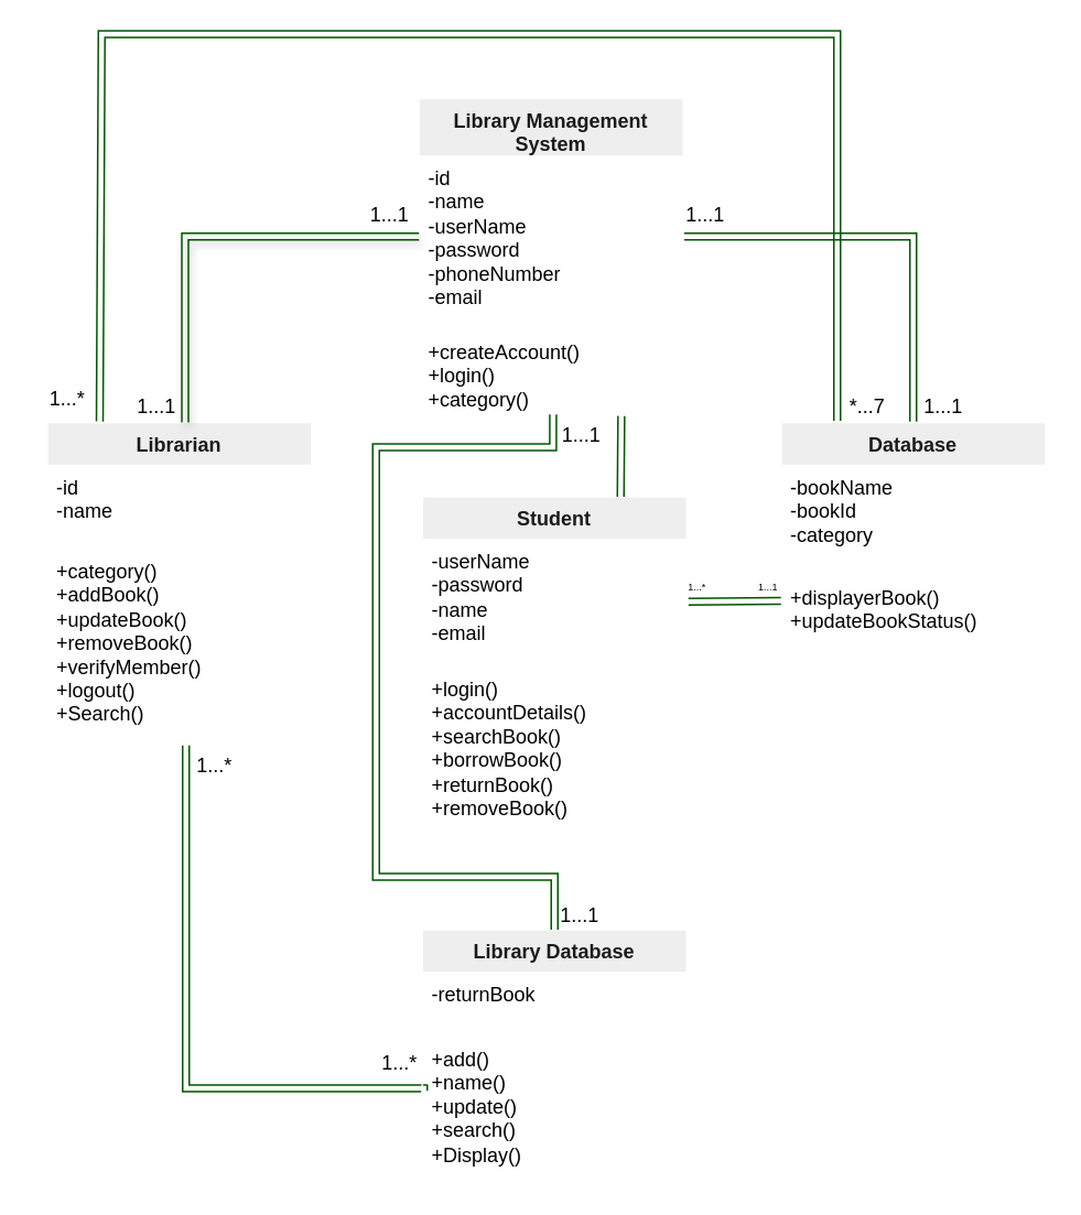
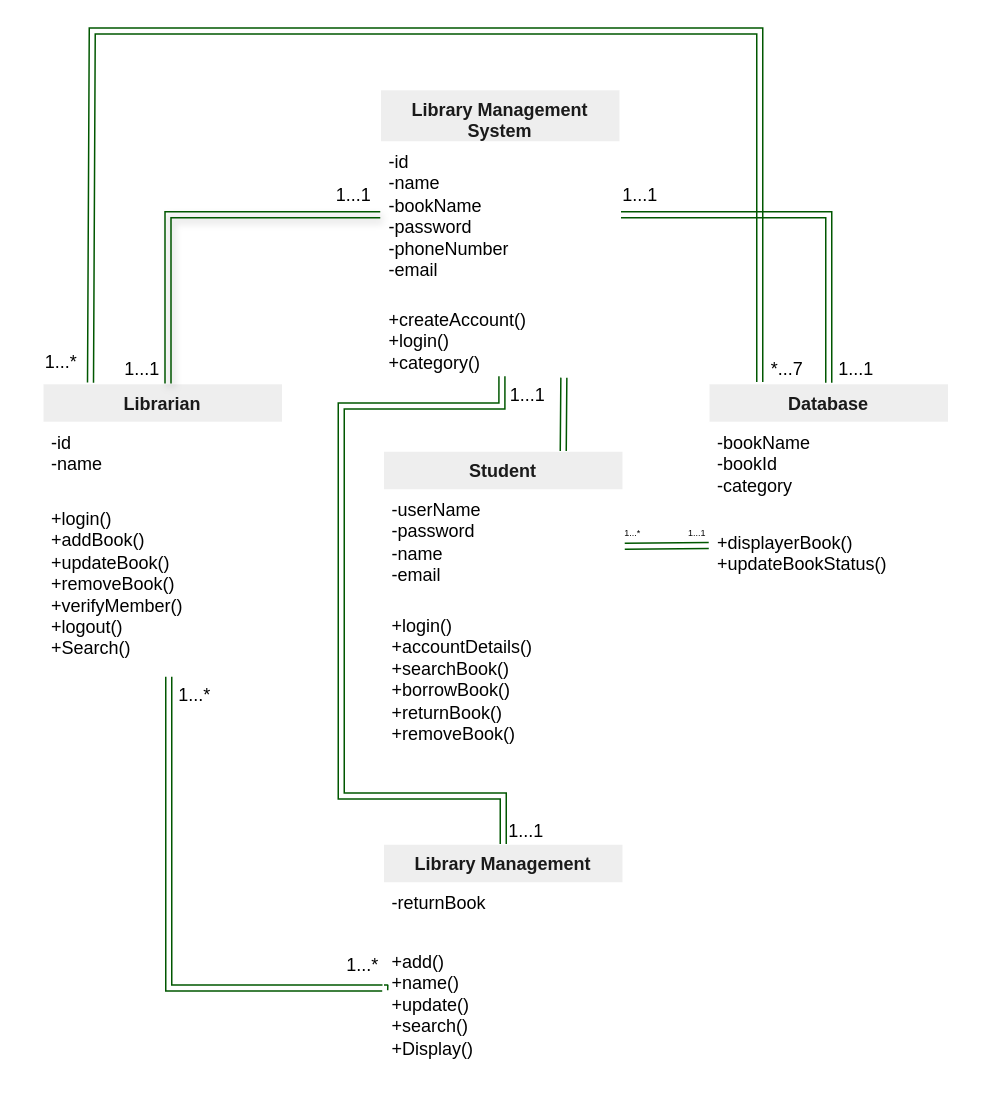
  <mxCell id="0" />
  <mxCell id="1" parent="0" />
  <mxCell id="2" style="edgeStyle=orthogonalEdgeStyle;rounded=0;orthogonalLoop=1;jettySize=auto;html=1;strokeColor=#005700;fontColor=#FFFFFF;shape=link;fillColor=#008a00;entryX=0.006;entryY=0.378;entryDx=0;entryDy=0;entryPerimeter=0;" edge="1" parent="1" source="3" target="24"><mxGeometry relative="1" as="geometry"><mxPoint x="250" y="658" as="targetPoint" /><Array as="points"><mxPoint x="112" y="658" /><mxPoint x="256" y="658" /></Array></mxGeometry></mxCell>
  <mxCell id="3" value="Librarian" style="swimlane;fontStyle=1;align=center;verticalAlign=top;childLayout=stackLayout;horizontal=1;startSize=26;horizontalStack=0;resizeParent=1;resizeParentMax=0;resizeLast=0;collapsible=1;marginBottom=0;whiteSpace=wrap;html=1;strokeColor=#FFFFFF;fontColor=#1A1A1A;fillColor=#EEEEEE;" vertex="1" parent="1"><mxGeometry x="28" y="255" width="160" height="195" as="geometry" /></mxCell>
  <mxCell id="4" value="&lt;div&gt;&lt;font style=&quot;color: light-dark(rgb(0, 0, 0), rgb(0, 0, 0));&quot;&gt;-id&lt;/font&gt;&lt;/div&gt;&lt;div&gt;&lt;font style=&quot;color: light-dark(rgb(0, 0, 0), rgb(0, 0, 0));&quot;&gt;-name&lt;/font&gt;&lt;/div&gt;" style="text;align=left;verticalAlign=top;spacingLeft=4;spacingRight=4;overflow=hidden;rotatable=0;points=[[0,0.5],[1,0.5]];portConstraint=eastwest;whiteSpace=wrap;html=1;" vertex="1" parent="3"><mxGeometry y="26" width="160" height="43" as="geometry" /></mxCell>
  <mxCell id="5" value="" style="line;strokeWidth=1;fillColor=none;align=left;verticalAlign=middle;spacingTop=-1;spacingLeft=3;spacingRight=3;rotatable=0;labelPosition=right;points=[];portConstraint=eastwest;strokeColor=inherit;fontColor=#1A1A1A;" vertex="1" parent="3"><mxGeometry y="69" width="160" height="8" as="geometry" /></mxCell>
- <mxCell id="6" value="&lt;font style=&quot;color: light-dark(rgb(0, 0, 0), rgb(0, 0, 0));&quot;&gt;+category()&lt;br&gt;+addBook()&lt;/font&gt;&lt;div&gt;&lt;font style=&quot;color: light-dark(rgb(0, 0, 0), rgb(0, 0, 0));&quot;&gt;&lt;font&gt;+updateBook&lt;/font&gt;&lt;span style=&quot;background-color: transparent;&quot;&gt;()&lt;br&gt;+removeBook()&lt;/span&gt;&lt;/font&gt;&lt;/div&gt;&lt;div&gt;&lt;font style=&quot;color: light-dark(rgb(0, 0, 0), rgb(0, 0, 0));&quot;&gt;+verifyMember()&lt;br&gt;+logout()&lt;br&gt;+Search()&lt;/font&gt;&lt;/div&gt;" style="text;align=left;verticalAlign=top;spacingLeft=4;spacingRight=4;overflow=hidden;rotatable=0;points=[[0,0.5],[1,0.5]];portConstraint=eastwest;whiteSpace=wrap;html=1;" vertex="1" parent="3"><mxGeometry y="77" width="160" height="118" as="geometry" /></mxCell>
+ <mxCell id="6" value="&lt;font style=&quot;color: light-dark(rgb(0, 0, 0), rgb(0, 0, 0));&quot;&gt;+login()&lt;br&gt;+addBook()&lt;/font&gt;&lt;div&gt;&lt;font style=&quot;color: light-dark(rgb(0, 0, 0), rgb(0, 0, 0));&quot;&gt;&lt;font&gt;+updateBook&lt;/font&gt;&lt;span style=&quot;background-color: transparent;&quot;&gt;()&lt;br&gt;+removeBook()&lt;/span&gt;&lt;/font&gt;&lt;/div&gt;&lt;div&gt;&lt;font style=&quot;color: light-dark(rgb(0, 0, 0), rgb(0, 0, 0));&quot;&gt;+verifyMember()&lt;br&gt;+logout()&lt;br&gt;+Search()&lt;/font&gt;&lt;/div&gt;" style="text;align=left;verticalAlign=top;spacingLeft=4;spacingRight=4;overflow=hidden;rotatable=0;points=[[0,0.5],[1,0.5]];portConstraint=eastwest;whiteSpace=wrap;html=1;" vertex="1" parent="3"><mxGeometry y="77" width="160" height="118" as="geometry" /></mxCell>
  <mxCell id="7" style="edgeStyle=none;rounded=0;orthogonalLoop=1;jettySize=auto;html=1;exitX=0.5;exitY=0;exitDx=0;exitDy=0;strokeColor=#005700;fontColor=#FFFFFF;shape=link;fillColor=#008a00;entryX=0.199;entryY=-0.003;entryDx=0;entryDy=0;entryPerimeter=0;" edge="1" parent="1" target="3"><mxGeometry relative="1" as="geometry"><mxPoint x="506" y="254" as="sourcePoint" /><mxPoint x="61" y="253" as="targetPoint" /><Array as="points"><mxPoint x="506" y="138" /><mxPoint x="506" y="20" /><mxPoint x="61" y="20" /></Array></mxGeometry></mxCell>
  <mxCell id="8" style="edgeStyle=orthogonalEdgeStyle;rounded=0;orthogonalLoop=1;jettySize=auto;html=1;exitX=0.5;exitY=0;exitDx=0;exitDy=0;entryX=1;entryY=0.5;entryDx=0;entryDy=0;strokeColor=#005700;fontColor=#FFFFFF;shape=link;fillColor=#008a00;" edge="1" parent="1" source="9" target="18"><mxGeometry relative="1" as="geometry" /></mxCell>
  <mxCell id="9" value="Database" style="swimlane;fontStyle=1;align=center;verticalAlign=top;childLayout=stackLayout;horizontal=1;startSize=26;horizontalStack=0;resizeParent=1;resizeParentMax=0;resizeLast=0;collapsible=1;marginBottom=0;whiteSpace=wrap;html=1;strokeColor=#FFFFFF;fontColor=#1A1A1A;fillColor=#EEEEEE;" vertex="1" parent="1"><mxGeometry x="472" y="255" width="160" height="165" as="geometry" /></mxCell>
  <mxCell id="10" value="&lt;font style=&quot;color: light-dark(rgb(0, 0, 0), rgb(0, 0, 0));&quot;&gt;-bookName&amp;nbsp;&lt;br&gt;-bookId&lt;br&gt;-category&amp;nbsp;&lt;br&gt;&lt;/font&gt;&lt;div&gt;&lt;font style=&quot;color: light-dark(rgb(0, 0, 0), rgb(0, 0, 0));&quot;&gt;&lt;br&gt;&lt;/font&gt;&lt;/div&gt;" style="text;align=left;verticalAlign=top;spacingLeft=4;spacingRight=4;overflow=hidden;rotatable=0;points=[[0,0.5],[1,0.5]];portConstraint=eastwest;whiteSpace=wrap;html=1;" vertex="1" parent="9"><mxGeometry y="26" width="160" height="59" as="geometry" /></mxCell>
  <mxCell id="11" value="" style="line;strokeWidth=1;fillColor=none;align=left;verticalAlign=middle;spacingTop=-1;spacingLeft=3;spacingRight=3;rotatable=0;labelPosition=right;points=[];portConstraint=eastwest;strokeColor=inherit;fontColor=#1A1A1A;" vertex="1" parent="9"><mxGeometry y="85" width="160" height="8" as="geometry" /></mxCell>
  <mxCell id="12" value="&lt;font style=&quot;color: light-dark(rgb(0, 0, 0), rgb(0, 0, 0));&quot;&gt;+displayerBook()&lt;/font&gt;&lt;div&gt;&lt;font style=&quot;color: light-dark(rgb(0, 0, 0), rgb(0, 0, 0));&quot;&gt;+updateBookStatus()&lt;/font&gt;&lt;/div&gt;" style="text;align=left;verticalAlign=top;spacingLeft=4;spacingRight=4;overflow=hidden;rotatable=0;points=[[0,0.5],[1,0.5]];portConstraint=eastwest;whiteSpace=wrap;html=1;" vertex="1" parent="9"><mxGeometry y="93" width="160" height="72" as="geometry" /></mxCell>
  <mxCell id="13" value="Student" style="swimlane;fontStyle=1;align=center;verticalAlign=top;childLayout=stackLayout;horizontal=1;startSize=26;horizontalStack=0;resizeParent=1;resizeParentMax=0;resizeLast=0;collapsible=1;marginBottom=0;whiteSpace=wrap;html=1;strokeColor=#FFFFFF;fontColor=#1A1A1A;fillColor=#EEEEEE;" vertex="1" parent="1"><mxGeometry x="255" y="300" width="160" height="208" as="geometry" /></mxCell>
  <mxCell id="14" value="&lt;font style=&quot;color: light-dark(rgb(0, 0, 0), rgb(0, 0, 0));&quot;&gt;-userName&amp;nbsp;&lt;br&gt;-password&amp;nbsp;&lt;br&gt;-name&amp;nbsp;&lt;br&gt;-email&amp;nbsp;&lt;br&gt;&lt;/font&gt;&lt;div&gt;&lt;font style=&quot;color: light-dark(rgb(0, 0, 0), rgb(0, 0, 0));&quot;&gt;&lt;br&gt;&lt;/font&gt;&lt;/div&gt;" style="text;align=left;verticalAlign=top;spacingLeft=4;spacingRight=4;overflow=hidden;rotatable=0;points=[[0,0.5],[1,0.5]];portConstraint=eastwest;whiteSpace=wrap;html=1;" vertex="1" parent="13"><mxGeometry y="26" width="160" height="69" as="geometry" /></mxCell>
  <mxCell id="15" value="" style="line;strokeWidth=1;fillColor=none;align=left;verticalAlign=middle;spacingTop=-1;spacingLeft=3;spacingRight=3;rotatable=0;labelPosition=right;points=[];portConstraint=eastwest;strokeColor=inherit;fontColor=#1A1A1A;" vertex="1" parent="13"><mxGeometry y="95" width="160" height="8" as="geometry" /></mxCell>
  <mxCell id="16" value="&lt;font style=&quot;color: light-dark(rgb(0, 0, 0), rgb(0, 0, 0));&quot;&gt;+login()&lt;br&gt;+accountDetails()&lt;br&gt;+searchBook()&lt;br&gt;+borrowBook()&lt;/font&gt;&lt;div&gt;&lt;font style=&quot;color: light-dark(rgb(0, 0, 0), rgb(0, 0, 0));&quot;&gt;+returnBook()&lt;br&gt;+removeBook()&lt;/font&gt;&lt;/div&gt;" style="text;align=left;verticalAlign=top;spacingLeft=4;spacingRight=4;overflow=hidden;rotatable=0;points=[[0,0.5],[1,0.5]];portConstraint=eastwest;whiteSpace=wrap;html=1;" vertex="1" parent="13"><mxGeometry y="103" width="160" height="105" as="geometry" /></mxCell>
  <mxCell id="17" value="Library Management System" style="swimlane;fontStyle=1;align=center;verticalAlign=top;childLayout=stackLayout;horizontal=1;startSize=35;horizontalStack=0;resizeParent=1;resizeParentMax=0;resizeLast=0;collapsible=1;marginBottom=0;whiteSpace=wrap;html=1;strokeColor=#FFFFFF;fontColor=#1A1A1A;fillColor=#EEEEEE;" vertex="1" parent="1"><mxGeometry x="253" y="59" width="160" height="193" as="geometry" /></mxCell>
- <mxCell id="18" value="&lt;div&gt;&lt;font style=&quot;color: light-dark(rgb(0, 0, 0), rgb(0, 0, 0));&quot;&gt;-id&lt;/font&gt;&lt;/div&gt;&lt;div&gt;&lt;font style=&quot;color: light-dark(rgb(0, 0, 0), rgb(0, 0, 0));&quot;&gt;-name&lt;/font&gt;&lt;/div&gt;&lt;div&gt;&lt;font style=&quot;color: light-dark(rgb(0, 0, 0), rgb(0, 0, 0));&quot;&gt;-userName&lt;/font&gt;&lt;/div&gt;&lt;div&gt;&lt;font style=&quot;color: light-dark(rgb(0, 0, 0), rgb(0, 0, 0));&quot;&gt;-password&lt;/font&gt;&lt;/div&gt;&lt;div&gt;&lt;font style=&quot;color: light-dark(rgb(0, 0, 0), rgb(0, 0, 0));&quot;&gt;-phoneNumber&lt;/font&gt;&lt;/div&gt;&lt;div&gt;&lt;font style=&quot;color: light-dark(rgb(0, 0, 0), rgb(0, 0, 0));&quot;&gt;-email&lt;/font&gt;&lt;/div&gt;&lt;div&gt;&lt;font color=&quot;#000000&quot;&gt;&lt;br&gt;&lt;/font&gt;&lt;/div&gt;" style="text;align=left;verticalAlign=top;spacingLeft=4;spacingRight=4;overflow=hidden;rotatable=0;points=[[0,0.5],[1,0.5]];portConstraint=eastwest;whiteSpace=wrap;html=1;" vertex="1" parent="17"><mxGeometry y="35" width="160" height="97" as="geometry" /></mxCell>
+ <mxCell id="18" value="&lt;div&gt;&lt;font style=&quot;color: light-dark(rgb(0, 0, 0), rgb(0, 0, 0));&quot;&gt;-id&lt;/font&gt;&lt;/div&gt;&lt;div&gt;&lt;font style=&quot;color: light-dark(rgb(0, 0, 0), rgb(0, 0, 0));&quot;&gt;-name&lt;/font&gt;&lt;/div&gt;&lt;div&gt;&lt;font style=&quot;color: light-dark(rgb(0, 0, 0), rgb(0, 0, 0));&quot;&gt;-bookName&lt;/font&gt;&lt;/div&gt;&lt;div&gt;&lt;font style=&quot;color: light-dark(rgb(0, 0, 0), rgb(0, 0, 0));&quot;&gt;-password&lt;/font&gt;&lt;/div&gt;&lt;div&gt;&lt;font style=&quot;color: light-dark(rgb(0, 0, 0), rgb(0, 0, 0));&quot;&gt;-phoneNumber&lt;/font&gt;&lt;/div&gt;&lt;div&gt;&lt;font style=&quot;color: light-dark(rgb(0, 0, 0), rgb(0, 0, 0));&quot;&gt;-email&lt;/font&gt;&lt;/div&gt;&lt;div&gt;&lt;font color=&quot;#000000&quot;&gt;&lt;br&gt;&lt;/font&gt;&lt;/div&gt;" style="text;align=left;verticalAlign=top;spacingLeft=4;spacingRight=4;overflow=hidden;rotatable=0;points=[[0,0.5],[1,0.5]];portConstraint=eastwest;whiteSpace=wrap;html=1;" vertex="1" parent="17"><mxGeometry y="35" width="160" height="97" as="geometry" /></mxCell>
  <mxCell id="19" value="" style="line;strokeWidth=1;fillColor=none;align=left;verticalAlign=middle;spacingTop=-1;spacingLeft=3;spacingRight=3;rotatable=0;labelPosition=right;points=[];portConstraint=eastwest;strokeColor=inherit;fontColor=#1A1A1A;" vertex="1" parent="17"><mxGeometry y="132" width="160" height="8" as="geometry" /></mxCell>
  <mxCell id="20" value="&lt;font style=&quot;color: light-dark(rgb(0, 0, 0), rgb(0, 0, 0));&quot;&gt;+createAccount()&lt;/font&gt;&lt;div&gt;&lt;font style=&quot;color: light-dark(rgb(0, 0, 0), rgb(0, 0, 0));&quot;&gt;+login()&lt;/font&gt;&lt;/div&gt;&lt;div&gt;&lt;font style=&quot;color: light-dark(rgb(0, 0, 0), rgb(0, 0, 0));&quot;&gt;+category()&lt;/font&gt;&lt;/div&gt;" style="text;align=left;verticalAlign=top;spacingLeft=4;spacingRight=4;overflow=hidden;rotatable=0;points=[[0,0.5],[1,0.5]];portConstraint=eastwest;whiteSpace=wrap;html=1;" vertex="1" parent="17"><mxGeometry y="140" width="160" height="53" as="geometry" /></mxCell>
- <mxCell id="21" value="Library Database" style="swimlane;fontStyle=1;align=center;verticalAlign=top;childLayout=stackLayout;horizontal=1;startSize=26;horizontalStack=0;resizeParent=1;resizeParentMax=0;resizeLast=0;collapsible=1;marginBottom=0;whiteSpace=wrap;html=1;strokeColor=#FFFFFF;fontColor=#1A1A1A;fillColor=#EEEEEE;" vertex="1" parent="1"><mxGeometry x="255" y="562" width="160" height="151" as="geometry" /></mxCell>
+ <mxCell id="21" value="Library Management" style="swimlane;fontStyle=1;align=center;verticalAlign=top;childLayout=stackLayout;horizontal=1;startSize=26;horizontalStack=0;resizeParent=1;resizeParentMax=0;resizeLast=0;collapsible=1;marginBottom=0;whiteSpace=wrap;html=1;strokeColor=#FFFFFF;fontColor=#1A1A1A;fillColor=#EEEEEE;" vertex="1" parent="1"><mxGeometry x="255" y="562" width="160" height="151" as="geometry" /></mxCell>
  <mxCell id="22" value="&lt;div&gt;&lt;font style=&quot;color: light-dark(rgb(0, 0, 0), rgb(0, 0, 0));&quot;&gt;-returnBook&lt;/font&gt;&lt;/div&gt;" style="text;align=left;verticalAlign=top;spacingLeft=4;spacingRight=4;overflow=hidden;rotatable=0;points=[[0,0.5],[1,0.5]];portConstraint=eastwest;whiteSpace=wrap;html=1;" vertex="1" parent="21"><mxGeometry y="26" width="160" height="31" as="geometry" /></mxCell>
  <mxCell id="23" value="" style="line;strokeWidth=1;fillColor=none;align=left;verticalAlign=middle;spacingTop=-1;spacingLeft=3;spacingRight=3;rotatable=0;labelPosition=right;points=[];portConstraint=eastwest;strokeColor=inherit;fontColor=#1A1A1A;" vertex="1" parent="21"><mxGeometry y="57" width="160" height="8" as="geometry" /></mxCell>
  <mxCell id="24" value="&lt;font style=&quot;color: light-dark(rgb(0, 0, 0), rgb(0, 0, 0));&quot;&gt;+add()&lt;/font&gt;&lt;div&gt;&lt;font style=&quot;color: light-dark(rgb(0, 0, 0), rgb(0, 0, 0));&quot;&gt;+name()&lt;/font&gt;&lt;/div&gt;&lt;div&gt;&lt;font style=&quot;color: light-dark(rgb(0, 0, 0), rgb(0, 0, 0));&quot;&gt;+update()&lt;/font&gt;&lt;/div&gt;&lt;div&gt;&lt;font style=&quot;color: light-dark(rgb(0, 0, 0), rgb(0, 0, 0));&quot;&gt;+search()&lt;/font&gt;&lt;/div&gt;&lt;div&gt;&lt;font style=&quot;color: light-dark(rgb(0, 0, 0), rgb(0, 0, 0));&quot;&gt;+Display()&lt;/font&gt;&lt;/div&gt;" style="text;align=left;verticalAlign=top;spacingLeft=4;spacingRight=4;overflow=hidden;rotatable=0;points=[[0,0.5],[1,0.5]];portConstraint=eastwest;whiteSpace=wrap;html=1;" vertex="1" parent="21"><mxGeometry y="65" width="160" height="86" as="geometry" /></mxCell>
  <mxCell id="25" value="&lt;font style=&quot;color: light-dark(rgb(0, 0, 0), rgb(0, 0, 0));&quot;&gt;1...1&lt;/font&gt;" style="text;html=1;align=center;verticalAlign=middle;resizable=0;points=[];autosize=1;strokeColor=none;fillColor=none;fontColor=#1A1A1A;" vertex="1" parent="1"><mxGeometry x="73" y="233" width="41" height="26" as="geometry" /></mxCell>
  <mxCell id="26" value="&lt;font style=&quot;color: light-dark(rgb(0, 0, 0), rgb(0, 0, 0));&quot;&gt;1...1&lt;/font&gt;" style="text;html=1;align=center;verticalAlign=middle;resizable=0;points=[];autosize=1;strokeColor=none;fillColor=none;fontColor=#1A1A1A;" vertex="1" parent="1"><mxGeometry x="214" y="117" width="41" height="26" as="geometry" /></mxCell>
  <mxCell id="27" style="edgeStyle=orthogonalEdgeStyle;rounded=0;orthogonalLoop=1;jettySize=auto;html=1;exitX=0;exitY=0.5;exitDx=0;exitDy=0;entryX=0.939;entryY=0.845;entryDx=0;entryDy=0;entryPerimeter=0;strokeColor=#005700;fontColor=#FFFFFF;shape=link;shadow=1;fillColor=#008a00;" edge="1" parent="1" source="18" target="25"><mxGeometry relative="1" as="geometry" /></mxCell>
  <mxCell id="28" value="&lt;font style=&quot;color: light-dark(rgb(0, 0, 0), rgb(0, 0, 0));&quot;&gt;1...*&lt;/font&gt;" style="text;html=1;align=center;verticalAlign=middle;resizable=0;points=[];autosize=1;strokeColor=none;fillColor=none;fontColor=#1A1A1A;" vertex="1" parent="1"><mxGeometry x="20" y="228" width="39" height="26" as="geometry" /></mxCell>
  <mxCell id="29" value="&lt;font style=&quot;color: light-dark(rgb(0, 0, 0), rgb(0, 0, 0));&quot;&gt;*...7&lt;/font&gt;" style="text;html=1;align=center;verticalAlign=middle;resizable=0;points=[];autosize=1;strokeColor=none;fillColor=none;fontColor=#1A1A1A;" vertex="1" parent="1"><mxGeometry x="504" y="233" width="39" height="26" as="geometry" /></mxCell>
  <mxCell id="30" style="edgeStyle=none;rounded=0;orthogonalLoop=1;jettySize=auto;html=1;exitX=1;exitY=0.5;exitDx=0;exitDy=0;strokeColor=#005700;fontColor=#FFFFFF;shape=link;fillColor=#008a00;" edge="1" parent="1"><mxGeometry relative="1" as="geometry"><mxPoint x="416" y="363.5" as="sourcePoint" /><mxPoint x="472" y="363" as="targetPoint" /></mxGeometry></mxCell>
  <mxCell id="31" value="&lt;font style=&quot;color: light-dark(rgb(0, 0, 0), rgb(0, 0, 0)); font-size: 6px;&quot;&gt;1...1&lt;/font&gt;" style="text;html=1;align=center;verticalAlign=middle;resizable=0;points=[];autosize=1;strokeColor=none;fillColor=none;fontColor=#1A1A1A;dashed=1;" vertex="1" parent="1"><mxGeometry x="449" y="339.5" width="30" height="26" as="geometry" /></mxCell>
  <mxCell id="32" value="&lt;font style=&quot;color: light-dark(rgb(0, 0, 0), rgb(0, 0, 0)); font-size: 6px;&quot;&gt;1...*&lt;/font&gt;" style="text;html=1;align=center;verticalAlign=middle;resizable=0;points=[];autosize=1;strokeColor=none;fillColor=none;fontColor=#1A1A1A;" vertex="1" parent="1"><mxGeometry x="406" y="339.5" width="29" height="26" as="geometry" /></mxCell>
  <mxCell id="33" style="edgeStyle=orthogonalEdgeStyle;rounded=0;orthogonalLoop=1;jettySize=auto;html=1;exitX=0.5;exitY=0;exitDx=0;exitDy=0;entryX=0.507;entryY=0.966;entryDx=0;entryDy=0;entryPerimeter=0;strokeColor=#005700;fontColor=#FFFFFF;shape=link;fillColor=#008a00;" edge="1" parent="1" source="21" target="20"><mxGeometry relative="1" as="geometry"><Array as="points"><mxPoint x="335" y="530" /><mxPoint x="227" y="530" /><mxPoint x="227" y="270" /><mxPoint x="334" y="270" /></Array></mxGeometry></mxCell>
  <mxCell id="34" value="&lt;font style=&quot;color: light-dark(rgb(0, 0, 0), rgb(0, 0, 0));&quot;&gt;1...1&lt;/font&gt;" style="text;html=1;align=center;verticalAlign=middle;resizable=0;points=[];autosize=1;strokeColor=none;fillColor=none;fontColor=#1A1A1A;" vertex="1" parent="1"><mxGeometry x="329" y="541" width="41" height="26" as="geometry" /></mxCell>
  <mxCell id="35" value="&lt;font style=&quot;color: light-dark(rgb(0, 0, 0), rgb(0, 0, 0));&quot;&gt;1...1&lt;/font&gt;" style="text;html=1;align=center;verticalAlign=middle;resizable=0;points=[];autosize=1;strokeColor=none;fillColor=none;fontColor=#1A1A1A;" vertex="1" parent="1"><mxGeometry x="330" y="250" width="41" height="26" as="geometry" /></mxCell>
  <mxCell id="36" style="rounded=0;orthogonalLoop=1;jettySize=auto;html=1;exitX=0.75;exitY=0;exitDx=0;exitDy=0;entryX=0.765;entryY=0.983;entryDx=0;entryDy=0;entryPerimeter=0;strokeColor=#005700;fontColor=#FFFFFF;shape=link;fillColor=#008a00;" edge="1" parent="1" source="13" target="20"><mxGeometry relative="1" as="geometry" /></mxCell>
  <mxCell id="37" value="&lt;font style=&quot;color: light-dark(rgb(0, 0, 0), rgb(0, 0, 0));&quot;&gt;1...1&lt;/font&gt;" style="text;html=1;align=center;verticalAlign=middle;resizable=0;points=[];autosize=1;strokeColor=none;fillColor=none;fontColor=#1A1A1A;" vertex="1" parent="1"><mxGeometry x="549" y="233" width="41" height="26" as="geometry" /></mxCell>
  <mxCell id="38" value="&lt;font style=&quot;color: light-dark(rgb(0, 0, 0), rgb(0, 0, 0));&quot;&gt;1...1&lt;/font&gt;" style="text;html=1;align=center;verticalAlign=middle;resizable=0;points=[];autosize=1;strokeColor=none;fillColor=none;fontColor=#1A1A1A;" vertex="1" parent="1"><mxGeometry x="405" y="117" width="41" height="26" as="geometry" /></mxCell>
  <mxCell id="39" value="&lt;font style=&quot;color: light-dark(rgb(0, 0, 0), rgb(0, 0, 0));&quot;&gt;1...*&lt;/font&gt;" style="text;html=1;align=center;verticalAlign=middle;resizable=0;points=[];autosize=1;strokeColor=none;fillColor=none;fontColor=#1A1A1A;" vertex="1" parent="1"><mxGeometry x="109" y="450" width="39" height="26" as="geometry" /></mxCell>
  <mxCell id="40" value="&lt;font style=&quot;color: light-dark(rgb(0, 0, 0), rgb(0, 0, 0));&quot;&gt;1...*&lt;/font&gt;" style="text;html=1;align=center;verticalAlign=middle;resizable=0;points=[];autosize=1;strokeColor=none;fillColor=none;fontColor=#1A1A1A;" vertex="1" parent="1"><mxGeometry x="221" y="630" width="39" height="26" as="geometry" /></mxCell>
